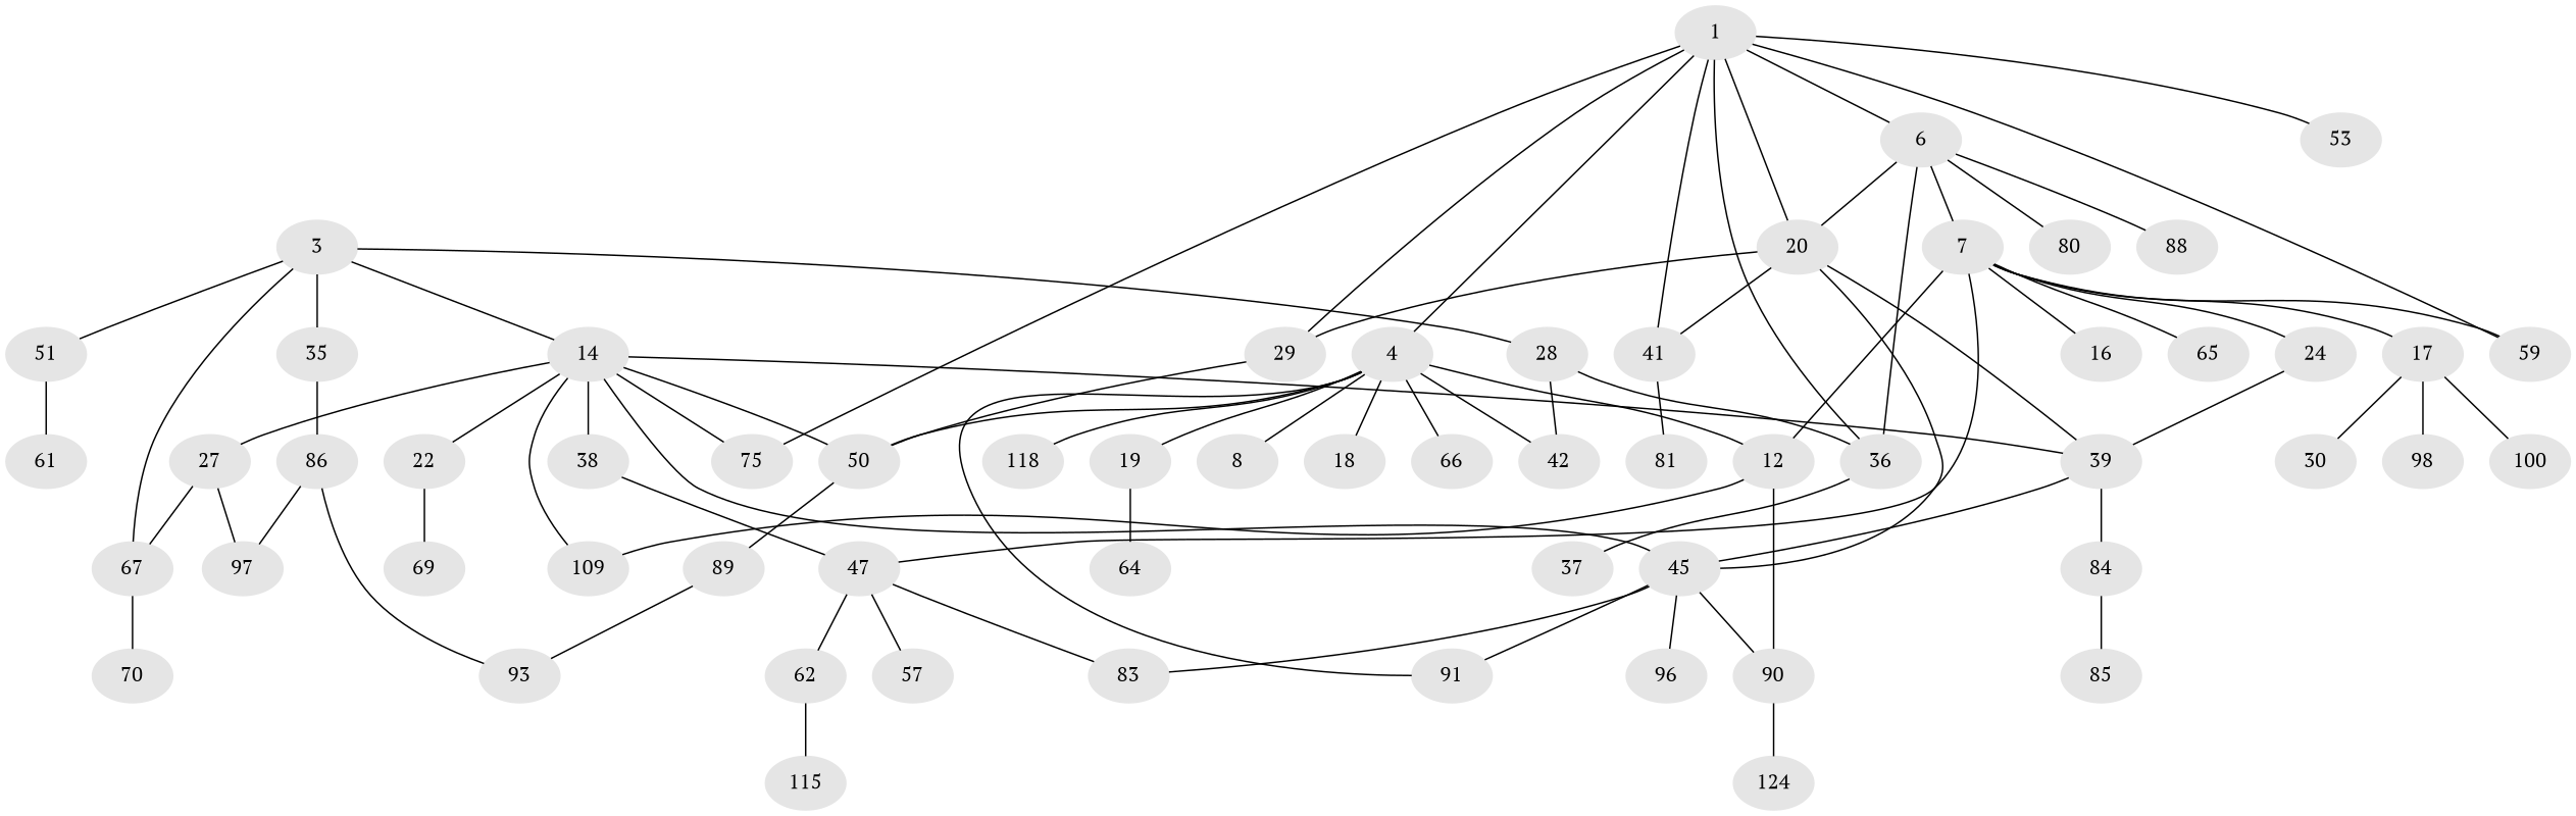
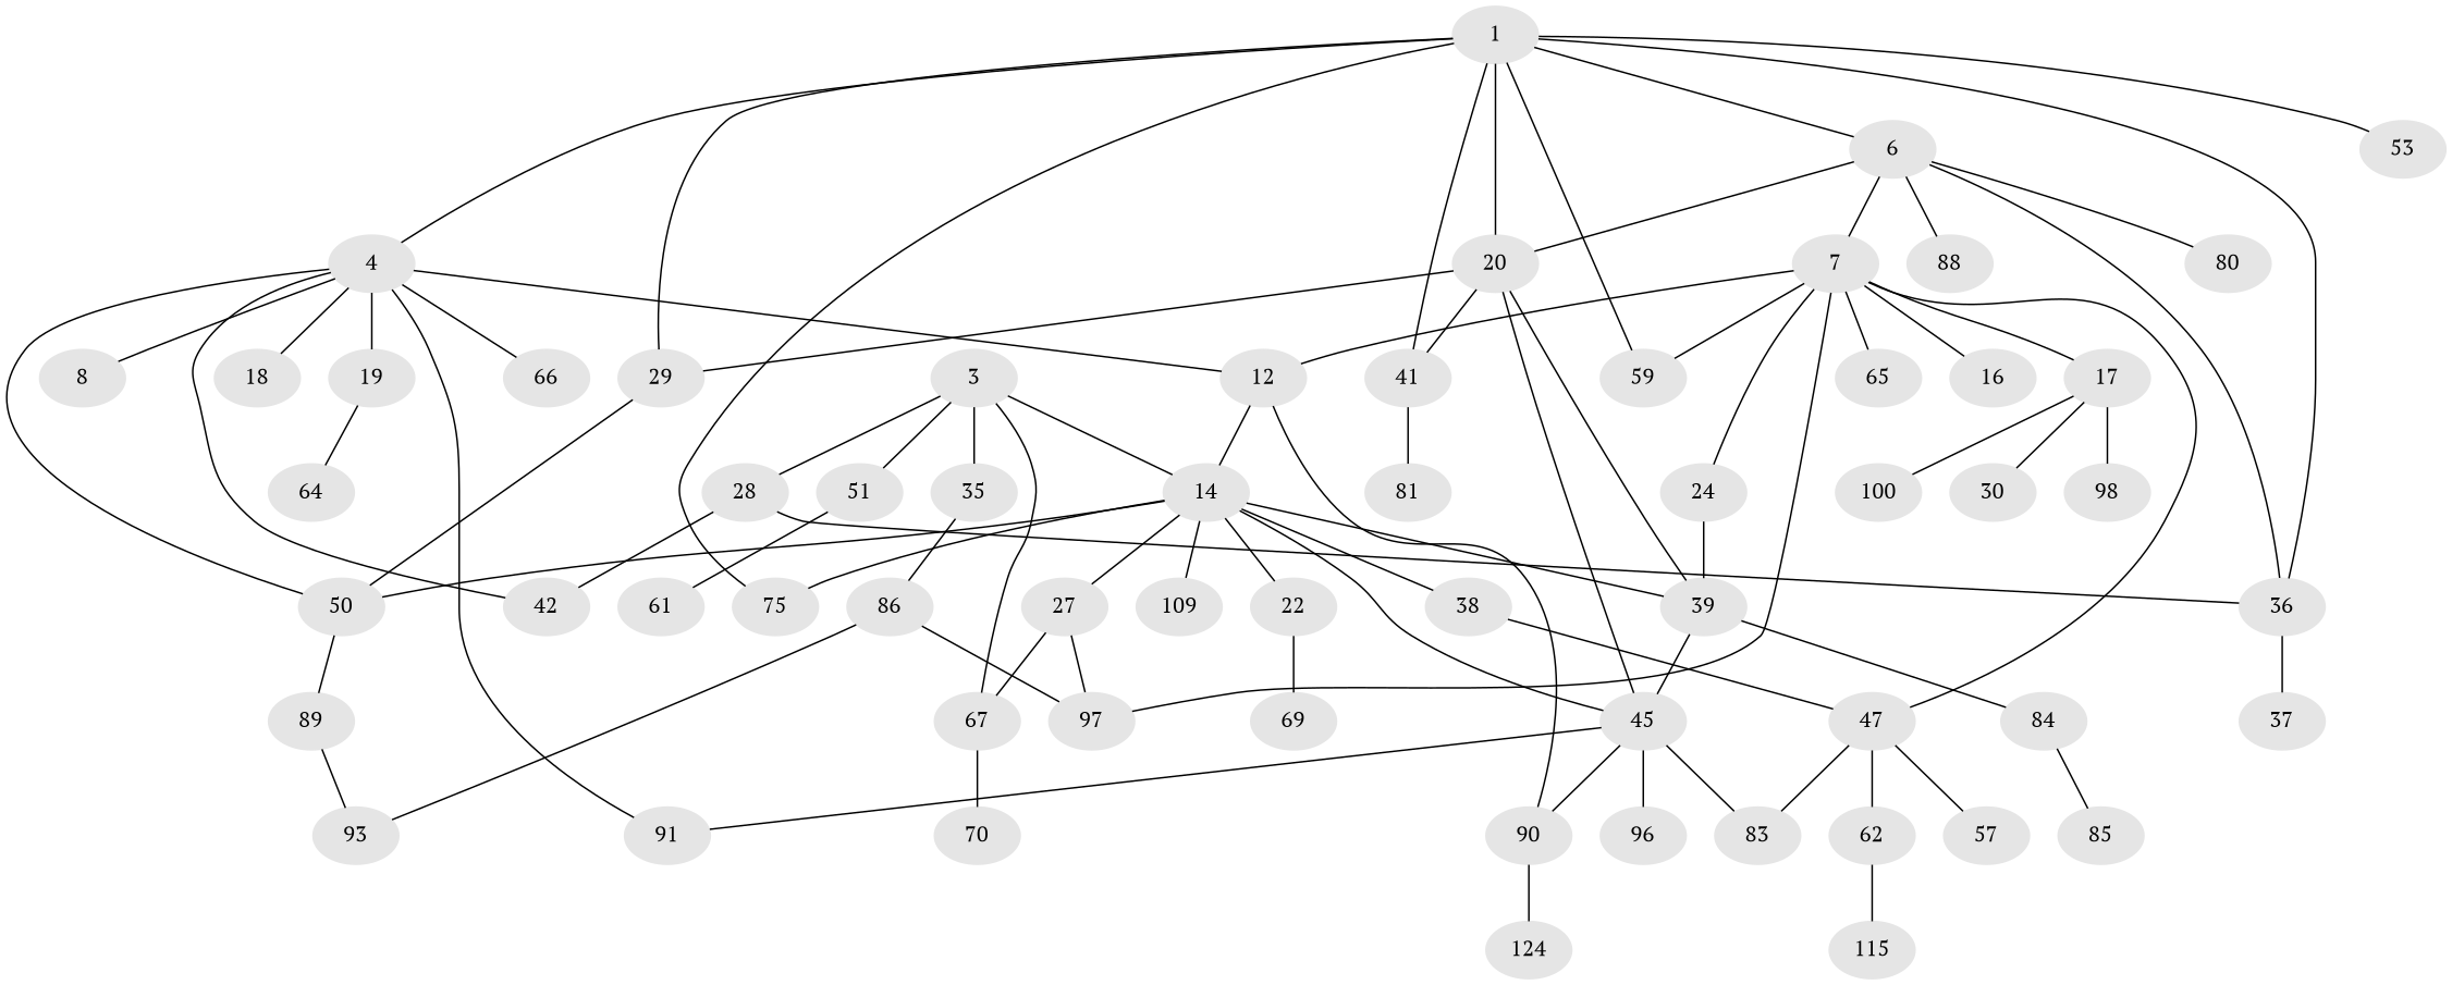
  graph {
    fontname="PT Serif"
    node [color=gray90 fontname="PT Serif" style=filled]
    edge [fontname="PT Serif"]
    1 [super="+2"]
    4 [super="+23+21+105+49+40+102"]
    6 [super="+11"]
    20 [super="+31+87"]
    29 [super="+63+72+116"]
    36 [super="+120+77+82"]
    41 [super="+43+56"]
    53
    59
    75 [super="+92"]
    3 [super="+13"]
    14 [super="+15+25"]
    28
    35
    51
    67
    8
    12 [super="+68"]
    18
    19 [super="+44"]
    42
    50 [super="+54"]
    66
    91 [super="+114"]
-   118
    7 [super="+10+108+112+9"]
    80
    88
    39 [super="+46+48"]
    45 [super="+101+71"]
    37
    81
    22 [super="+55"]
    27 [super="+73+32"]
    38
    109
    86 [super="+99+123"]
    61
    70
    90
    64
    89
    16 [super="+34"]
    17 [super="+26+103"]
    24
    47
    65 [super="+119"]
    97
    30
    98
    100
    83 [super="+113"]
    57 [super="+94"]
    62
    124
    69
    84
    96
    93
    85
    115
    1 -- 4
    1 -- 6
    1 -- 20
    1 -- 29
    1 -- 36
    1 -- 41
    1 -- 53
    1 -- 59
    1 -- 75
    4 -- 8
    4 -- 12
    4 -- 18
    4 -- 19
    4 -- 42
    4 -- 50
    4 -- 66
    4 -- 91
-   4 -- 118
    6 -- 20
    6 -- 36
    6 -- 7
    6 -- 80
    6 -- 88
    20 -- 29 [weight=2]
    20 -- 41
    20 -- 39
    20 -- 45
    29 -- 50
    36 -- 37
    41 -- 81
    3 -- 14
    3 -- 28
    3 -- 35
    3 -- 51
    3 -- 67
    14 -- 75
    14 -- 50
    14 -- 39
    14 -- 45
    14 -- 22
    14 -- 27
    14 -- 38
    14 -- 109
    28 -- 36
    28 -- 42
    35 -- 86
    51 -- 61
    67 -- 70
-   12 -- 109
+   12 -- 14
    12 -- 90
    19 -- 64
    50 -- 89
    7 -- 59
    7 -- 12
    7 -- 16
    7 -- 17
    7 -- 24
    7 -- 47
    7 -- 65
+   7 -- 97
    39 -- 45
    39 -- 84
    45 -- 91
    45 -- 90
    45 -- 83
    45 -- 96
    22 -- 69
    27 -- 67
    27 -- 97
    38 -- 47
    86 -- 97
    86 -- 93
    90 -- 124
    89 -- 93
    17 -- 30
    17 -- 98
    17 -- 100
    24 -- 39
    47 -- 83
    47 -- 57
    47 -- 62
    62 -- 115
    84 -- 85
  }
